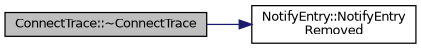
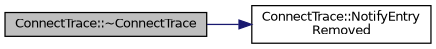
  digraph {
    rankdir=LR
    node [color=black fontname=Helvetica fontsize=10 shape=record style=filled]
    n1 [fillcolor=grey75 fontcolor=black height=0.2 label="ConnectTrace::~ConnectTrace" width=0.4]
-   n2 [fillcolor=white height=0.2 label="NotifyEntry::NotifyEntry\lRemoved" width=0.4]
+   n2 [fillcolor=white height=0.2 label="ConnectTrace::NotifyEntry\lRemoved" width=0.4]
    n1 -> n2 [color=midnightblue fontname=Helvetica fontsize=10 labelfontname=Helvetica labelfontsize=10 style=solid]
  }
